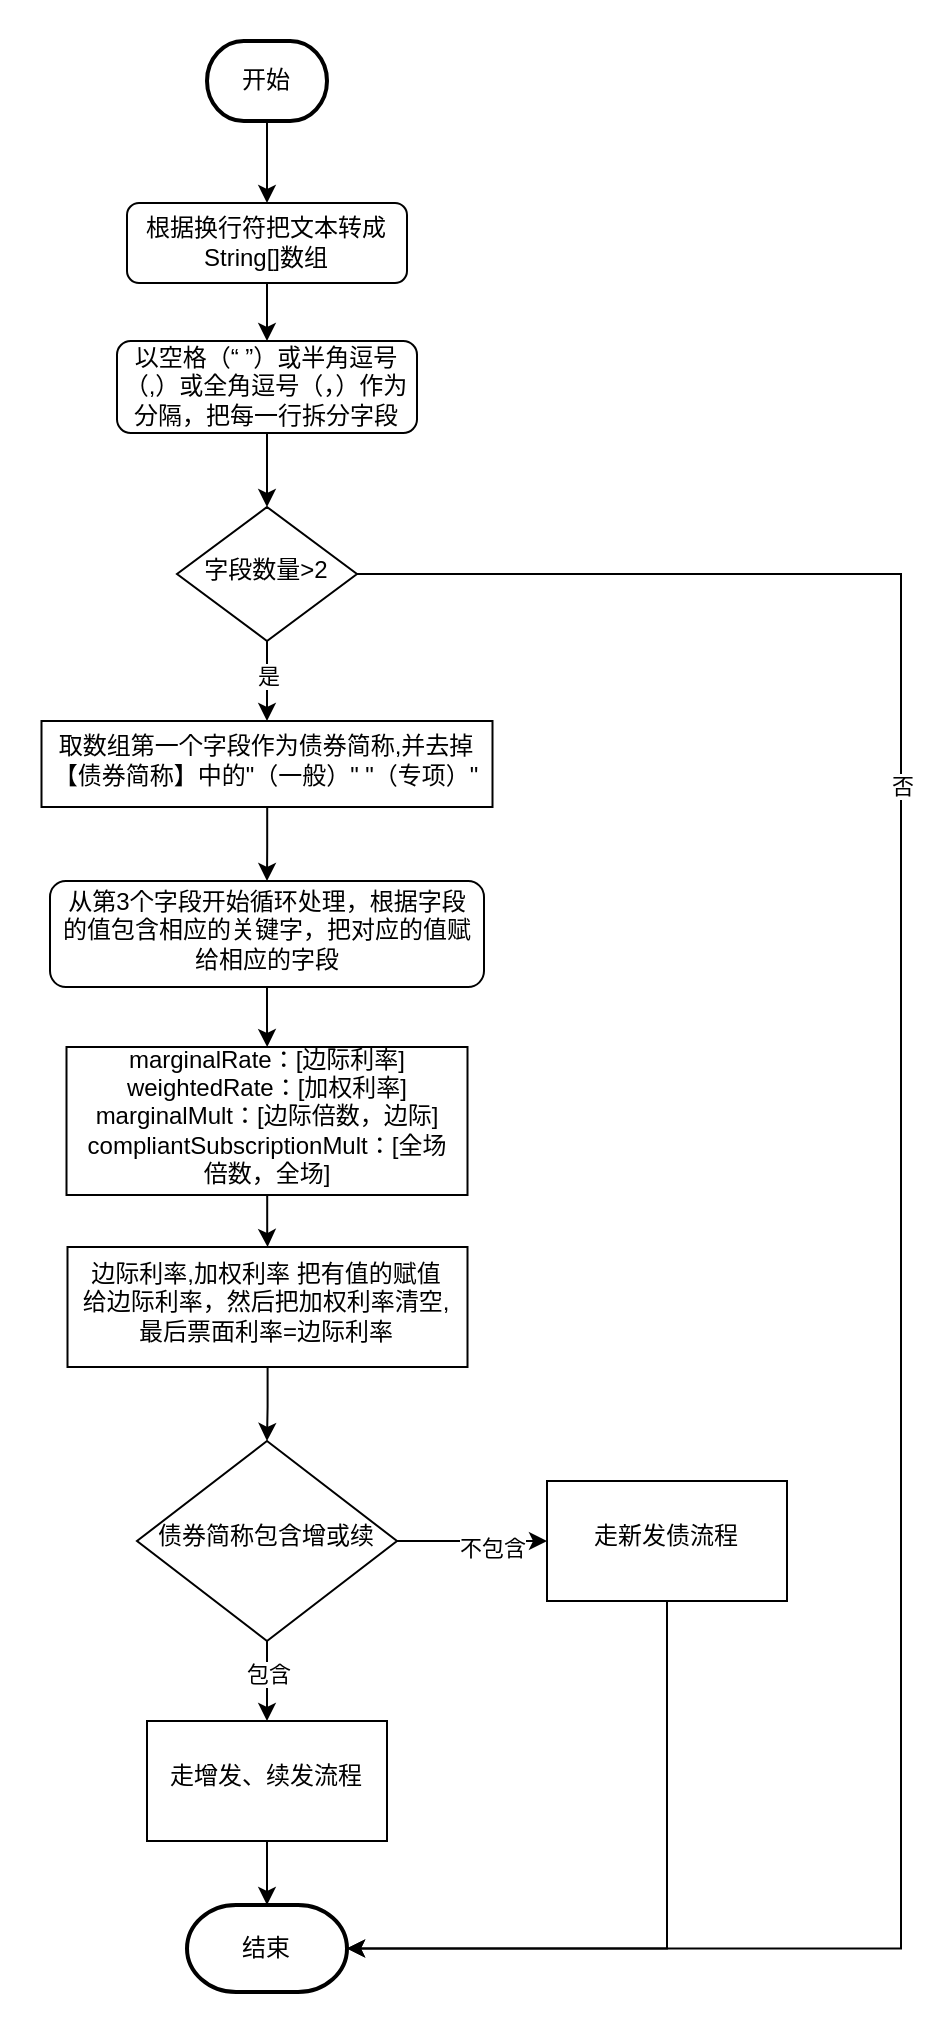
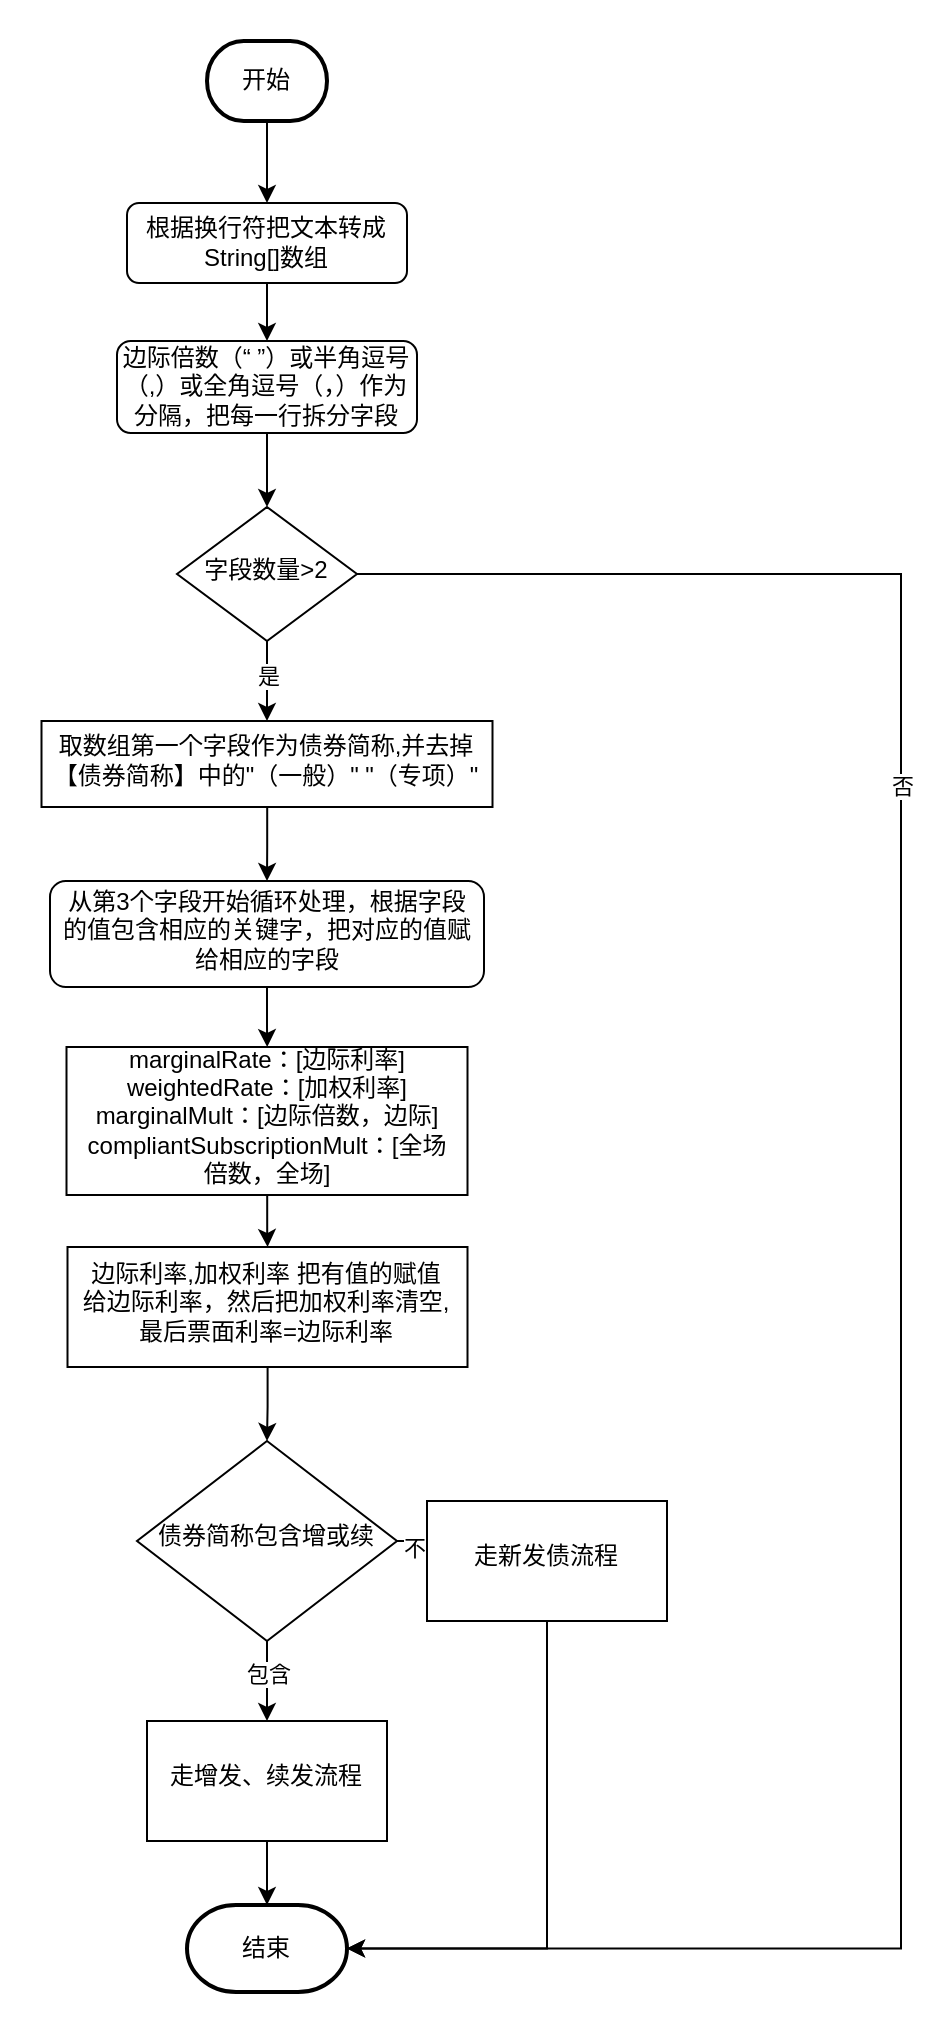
  <mxCell id="0" />
  <mxCell id="1" parent="0" />
  <mxCell id="2" value="" style="edgeStyle=orthogonalEdgeStyle;rounded=0;orthogonalLoop=1;jettySize=auto;html=1;entryX=1;entryY=0.5;entryDx=0;entryDy=0;entryPerimeter=0;" parent="1" source="6" target="22" edge="1"><mxGeometry relative="1" as="geometry"><mxPoint x="440" y="1060" as="targetPoint" /><Array as="points"><mxPoint x="450" y="287" /><mxPoint x="450" y="974" /></Array></mxGeometry></mxCell>
  <mxCell id="3" value="否" style="edgeLabel;html=1;align=center;verticalAlign=middle;resizable=0;points=[];" parent="2" vertex="1" connectable="0"><mxGeometry x="-0.388" relative="1" as="geometry"><mxPoint as="offset" /></mxGeometry></mxCell>
  <mxCell id="4" value="" style="edgeStyle=orthogonalEdgeStyle;rounded=0;orthogonalLoop=1;jettySize=auto;html=1;entryX=0.5;entryY=0;entryDx=0;entryDy=0;" parent="1" source="6" target="14" edge="1"><mxGeometry relative="1" as="geometry"><mxPoint x="133" y="393.5" as="targetPoint" /></mxGeometry></mxCell>
  <mxCell id="5" value="是" style="edgeLabel;html=1;align=center;verticalAlign=middle;resizable=0;points=[];" parent="4" vertex="1" connectable="0"><mxGeometry x="-0.166" relative="1" as="geometry"><mxPoint as="offset" /></mxGeometry></mxCell>
  <mxCell id="6" value="字段数量&amp;gt;2" style="rhombus;whiteSpace=wrap;html=1;shadow=0;fontFamily=Helvetica;fontSize=12;align=center;strokeWidth=1;spacing=6;spacingTop=-4;" parent="1" vertex="1"><mxGeometry x="88" y="253" width="90" height="67" as="geometry" /></mxCell>
  <mxCell id="7" value="" style="edgeStyle=orthogonalEdgeStyle;rounded=0;orthogonalLoop=1;jettySize=auto;html=1;" parent="1" source="8" target="10" edge="1"><mxGeometry relative="1" as="geometry" /></mxCell>
  <mxCell id="8" value="开始" style="strokeWidth=2;html=1;shape=mxgraph.flowchart.terminator;whiteSpace=wrap;" parent="1" vertex="1"><mxGeometry x="103" y="20" width="60" height="40" as="geometry" /></mxCell>
  <mxCell id="9" value="" style="edgeStyle=orthogonalEdgeStyle;rounded=0;orthogonalLoop=1;jettySize=auto;html=1;" parent="1" source="10" target="12" edge="1"><mxGeometry relative="1" as="geometry" /></mxCell>
  <mxCell id="10" value="根据换行符把文本转成String[]数组" style="rounded=1;whiteSpace=wrap;html=1;fontSize=12;glass=0;strokeWidth=1;shadow=0;" parent="1" vertex="1"><mxGeometry x="63" y="101" width="140" height="40" as="geometry" /></mxCell>
  <mxCell id="11" value="" style="edgeStyle=orthogonalEdgeStyle;rounded=0;orthogonalLoop=1;jettySize=auto;html=1;" parent="1" source="12" target="6" edge="1"><mxGeometry relative="1" as="geometry" /></mxCell>
- <mxCell id="12" value="&lt;div data-docx-has-block-data=&quot;false&quot; data-lark-html-role=&quot;root&quot; data-page-id=&quot;Aed7douATo9B6cx0R7Rc3emsnXd&quot;&gt;&lt;div class=&quot;old-record-id-WZW5dhf2ooNl1qxLG0lcdsG0n3e&quot;&gt;以空格（“ ”）或半角逗号（,）或全角逗号（，）作为分隔，把每一行拆分字段&lt;/div&gt;&lt;/div&gt;&lt;span class=&quot;lark-record-clipboard&quot; data-lark-record-format=&quot;docx/text&quot; data-lark-record-data=&quot;{&amp;quot;rootId&amp;quot;:&amp;quot;Aed7douATo9B6cx0R7Rc3emsnXd&amp;quot;,&amp;quot;text&amp;quot;:{&amp;quot;initialAttributedTexts&amp;quot;:{&amp;quot;text&amp;quot;:{&amp;quot;0&amp;quot;:&amp;quot;以空格（“ ”）或半角逗号（,）或全角逗号（，）作为分隔，拆分元素&amp;quot;},&amp;quot;attribs&amp;quot;:{&amp;quot;0&amp;quot;:&amp;quot;*0+x&amp;quot;}},&amp;quot;apool&amp;quot;:{&amp;quot;numToAttrib&amp;quot;:{&amp;quot;0&amp;quot;:[&amp;quot;author&amp;quot;,&amp;quot;7403194829083705347&amp;quot;]},&amp;quot;nextNum&amp;quot;:1}},&amp;quot;type&amp;quot;:&amp;quot;text&amp;quot;,&amp;quot;referenceRecordMap&amp;quot;:{},&amp;quot;extra&amp;quot;:{&amp;quot;channel&amp;quot;:&amp;quot;saas&amp;quot;,&amp;quot;isEqualBlockSelection&amp;quot;:false,&amp;quot;pasteRandomId&amp;quot;:&amp;quot;011ff010-0866-426b-a94f-de44540d47f7&amp;quot;,&amp;quot;mention_page_title&amp;quot;:{},&amp;quot;external_mention_url&amp;quot;:{}},&amp;quot;isKeepQuoteContainer&amp;quot;:false,&amp;quot;isFromCode&amp;quot;:false,&amp;quot;selection&amp;quot;:[{&amp;quot;id&amp;quot;:1293,&amp;quot;type&amp;quot;:&amp;quot;text&amp;quot;,&amp;quot;selection&amp;quot;:{&amp;quot;start&amp;quot;:4,&amp;quot;end&amp;quot;:37},&amp;quot;recordId&amp;quot;:&amp;quot;WZW5dhf2ooNl1qxLG0lcdsG0n3e&amp;quot;}],&amp;quot;payloadMap&amp;quot;:{},&amp;quot;isCut&amp;quot;:false}&quot;&gt;&lt;/span&gt;" style="whiteSpace=wrap;html=1;rounded=1;glass=0;strokeWidth=1;shadow=0;" parent="1" vertex="1"><mxGeometry x="58" y="170" width="150" height="46" as="geometry" /></mxCell>
+ <mxCell id="12" value="&lt;div data-docx-has-block-data=&quot;false&quot; data-lark-html-role=&quot;root&quot; data-page-id=&quot;Aed7douATo9B6cx0R7Rc3emsnXd&quot;&gt;&lt;div class=&quot;old-record-id-WZW5dhf2ooNl1qxLG0lcdsG0n3e&quot;&gt;边际倍数（“ ”）或半角逗号（,）或全角逗号（，）作为分隔，把每一行拆分字段&lt;/div&gt;&lt;/div&gt;&lt;span class=&quot;lark-record-clipboard&quot; data-lark-record-format=&quot;docx/text&quot; data-lark-record-data=&quot;{&amp;quot;rootId&amp;quot;:&amp;quot;Aed7douATo9B6cx0R7Rc3emsnXd&amp;quot;,&amp;quot;text&amp;quot;:{&amp;quot;initialAttributedTexts&amp;quot;:{&amp;quot;text&amp;quot;:{&amp;quot;0&amp;quot;:&amp;quot;以空格（“ ”）或半角逗号（,）或全角逗号（，）作为分隔，拆分元素&amp;quot;},&amp;quot;attribs&amp;quot;:{&amp;quot;0&amp;quot;:&amp;quot;*0+x&amp;quot;}},&amp;quot;apool&amp;quot;:{&amp;quot;numToAttrib&amp;quot;:{&amp;quot;0&amp;quot;:[&amp;quot;author&amp;quot;,&amp;quot;7403194829083705347&amp;quot;]},&amp;quot;nextNum&amp;quot;:1}},&amp;quot;type&amp;quot;:&amp;quot;text&amp;quot;,&amp;quot;referenceRecordMap&amp;quot;:{},&amp;quot;extra&amp;quot;:{&amp;quot;channel&amp;quot;:&amp;quot;saas&amp;quot;,&amp;quot;isEqualBlockSelection&amp;quot;:false,&amp;quot;pasteRandomId&amp;quot;:&amp;quot;011ff010-0866-426b-a94f-de44540d47f7&amp;quot;,&amp;quot;mention_page_title&amp;quot;:{},&amp;quot;external_mention_url&amp;quot;:{}},&amp;quot;isKeepQuoteContainer&amp;quot;:false,&amp;quot;isFromCode&amp;quot;:false,&amp;quot;selection&amp;quot;:[{&amp;quot;id&amp;quot;:1293,&amp;quot;type&amp;quot;:&amp;quot;text&amp;quot;,&amp;quot;selection&amp;quot;:{&amp;quot;start&amp;quot;:4,&amp;quot;end&amp;quot;:37},&amp;quot;recordId&amp;quot;:&amp;quot;WZW5dhf2ooNl1qxLG0lcdsG0n3e&amp;quot;}],&amp;quot;payloadMap&amp;quot;:{},&amp;quot;isCut&amp;quot;:false}&quot;&gt;&lt;/span&gt;" style="whiteSpace=wrap;html=1;rounded=1;glass=0;strokeWidth=1;shadow=0;" parent="1" vertex="1"><mxGeometry x="58" y="170" width="150" height="46" as="geometry" /></mxCell>
  <mxCell id="13" value="" style="edgeStyle=orthogonalEdgeStyle;rounded=0;orthogonalLoop=1;jettySize=auto;html=1;" parent="1" source="14" target="16" edge="1"><mxGeometry relative="1" as="geometry" /></mxCell>
  <mxCell id="14" value="取数组第一个字段作为债券简称,并去掉【债券简称】中的&quot;（一般）&quot; &quot;（专项）&quot;" style="whiteSpace=wrap;html=1;shadow=0;strokeWidth=1;spacing=6;spacingTop=-4;" parent="1" vertex="1"><mxGeometry x="20.25" y="360" width="225.5" height="43" as="geometry" /></mxCell>
  <mxCell id="15" value="" style="edgeStyle=orthogonalEdgeStyle;rounded=0;orthogonalLoop=1;jettySize=auto;html=1;" parent="1" source="16" target="28" edge="1"><mxGeometry relative="1" as="geometry" /></mxCell>
  <mxCell id="16" value="从第3个字段开始循环处理，根据字段的值包含相应的关键字，把对应的值赋给相应的字段" style="whiteSpace=wrap;html=1;shadow=0;strokeWidth=1;spacing=6;spacingTop=-4;rounded=1;" parent="1" vertex="1"><mxGeometry x="24.5" y="440" width="217" height="53" as="geometry" /></mxCell>
  <mxCell id="17" value="" style="edgeStyle=orthogonalEdgeStyle;rounded=0;orthogonalLoop=1;jettySize=auto;html=1;" parent="1" source="21" target="24" edge="1"><mxGeometry relative="1" as="geometry" /></mxCell>
  <mxCell id="18" value="包含" style="edgeLabel;html=1;align=center;verticalAlign=middle;resizable=0;points=[];" parent="17" vertex="1" connectable="0"><mxGeometry x="-0.18" relative="1" as="geometry"><mxPoint as="offset" /></mxGeometry></mxCell>
  <mxCell id="19" value="" style="edgeStyle=orthogonalEdgeStyle;rounded=0;orthogonalLoop=1;jettySize=auto;html=1;" parent="1" source="21" target="26" edge="1"><mxGeometry relative="1" as="geometry" /></mxCell>
  <mxCell id="20" value="不包含" style="edgeLabel;html=1;align=center;verticalAlign=middle;resizable=0;points=[];" parent="19" vertex="1" connectable="0"><mxGeometry x="0.247" y="-3" relative="1" as="geometry"><mxPoint as="offset" /></mxGeometry></mxCell>
  <mxCell id="21" value="债券简称包含增或续" style="rhombus;whiteSpace=wrap;html=1;shadow=0;strokeWidth=1;spacing=6;spacingTop=-4;" parent="1" vertex="1"><mxGeometry x="68" y="720" width="130" height="100" as="geometry" /></mxCell>
  <mxCell id="22" value="结束" style="strokeWidth=2;html=1;shape=mxgraph.flowchart.terminator;whiteSpace=wrap;" parent="1" vertex="1"><mxGeometry x="93" y="952" width="80" height="43.5" as="geometry" /></mxCell>
  <mxCell id="23" value="" style="edgeStyle=orthogonalEdgeStyle;rounded=0;orthogonalLoop=1;jettySize=auto;html=1;" parent="1" source="24" target="22" edge="1"><mxGeometry relative="1" as="geometry" /></mxCell>
  <mxCell id="24" value="走增发、续发流程" style="whiteSpace=wrap;html=1;shadow=0;strokeWidth=1;spacing=6;spacingTop=-4;" parent="1" vertex="1"><mxGeometry x="73" y="860" width="120" height="60" as="geometry" /></mxCell>
  <mxCell id="25" value="" style="edgeStyle=orthogonalEdgeStyle;rounded=0;orthogonalLoop=1;jettySize=auto;html=1;entryX=1;entryY=0.5;entryDx=0;entryDy=0;entryPerimeter=0;exitX=0.5;exitY=1;exitDx=0;exitDy=0;" parent="1" source="26" target="22" edge="1"><mxGeometry relative="1" as="geometry"><mxPoint x="333" y="880" as="targetPoint" /></mxGeometry></mxCell>
- <mxCell id="26" value="走新发债流程" style="whiteSpace=wrap;html=1;shadow=0;strokeWidth=1;spacing=6;spacingTop=-4;" parent="1" vertex="1"><mxGeometry x="273" y="740" width="120" height="60" as="geometry" /></mxCell>
+ <mxCell id="26" value="走新发债流程" style="whiteSpace=wrap;html=1;shadow=0;strokeWidth=1;spacing=6;spacingTop=-4;" parent="1" vertex="1"><mxGeometry x="213" y="750" width="120" height="60" as="geometry" /></mxCell>
  <mxCell id="27" value="" style="edgeStyle=orthogonalEdgeStyle;rounded=0;orthogonalLoop=1;jettySize=auto;html=1;" parent="1" source="28" target="30" edge="1"><mxGeometry relative="1" as="geometry" /></mxCell>
  <mxCell id="28" value="&lt;div&gt;marginalRate：[边际利率]&lt;/div&gt;&lt;div&gt;weightedRate：[加权利率]&lt;/div&gt;&lt;div&gt;marginalMult：[边际倍数，边际]&lt;/div&gt;&lt;div&gt;compliantSubscriptionMult：[全场倍数，全场]&lt;/div&gt;" style="whiteSpace=wrap;html=1;shadow=0;strokeWidth=1;spacing=6;spacingTop=-4;" parent="1" vertex="1"><mxGeometry x="32.75" y="523" width="200.5" height="74" as="geometry" /></mxCell>
  <mxCell id="29" value="" style="edgeStyle=orthogonalEdgeStyle;rounded=0;orthogonalLoop=1;jettySize=auto;html=1;" parent="1" source="30" target="21" edge="1"><mxGeometry relative="1" as="geometry" /></mxCell>
  <mxCell id="30" value="&lt;div&gt;边际利率,加权利率 把有值的赋值&lt;/div&gt;&lt;div&gt;给边际利率，然后把加权利率清空,最后票面利率=边际利率&lt;/div&gt;" style="whiteSpace=wrap;html=1;shadow=0;strokeWidth=1;spacing=6;spacingTop=-4;" parent="1" vertex="1"><mxGeometry x="33.25" y="623" width="200" height="60" as="geometry" /></mxCell>
